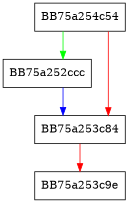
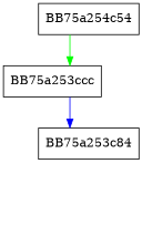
  digraph {
    splines=ortho
    node [shape=box]
    edge [color=red]
    n1 [label=BB75a254c54]
-   BB75a253ccc [label=BB75a252ccc]
+   BB75a253ccc
    BB75a253c84
-   BB75a253c9e
    n1 -> BB75a253ccc [color=green]
-   n1 -> BB75a253c84
    BB75a253ccc -> BB75a253c84 [color=blue]
-   BB75a253c84 -> BB75a253c9e
  }
